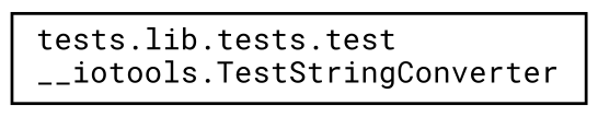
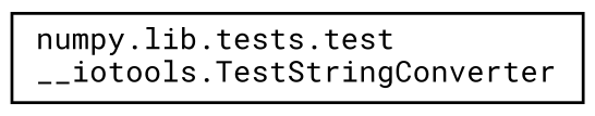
  digraph {
    rankdir=TB
    fontname="Roboto Mono"
-   n1 [color=black fillcolor=white fontname="Roboto Mono" fontsize=10 height=0.2 label="tests.lib.tests.test\l__iotools.TestStringConverter" shape=record style=filled width=0.4]
+   n1 [color=black fillcolor=white fontname="Roboto Mono" fontsize=10 height=0.2 label="numpy.lib.tests.test\l__iotools.TestStringConverter" shape=record style=filled width=0.4]
  }
